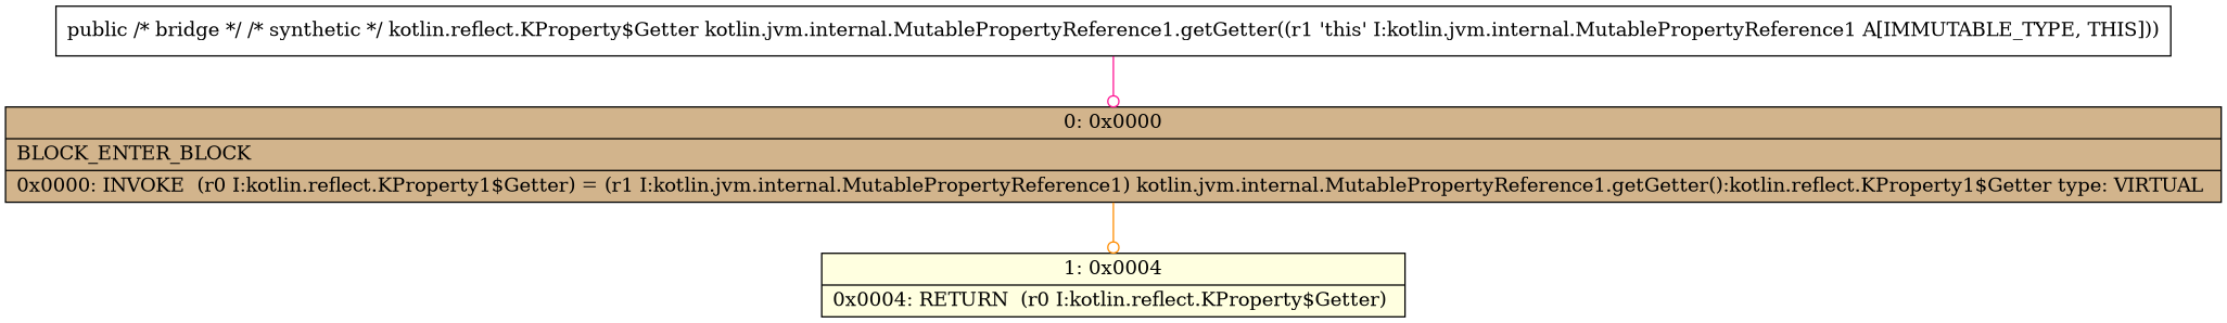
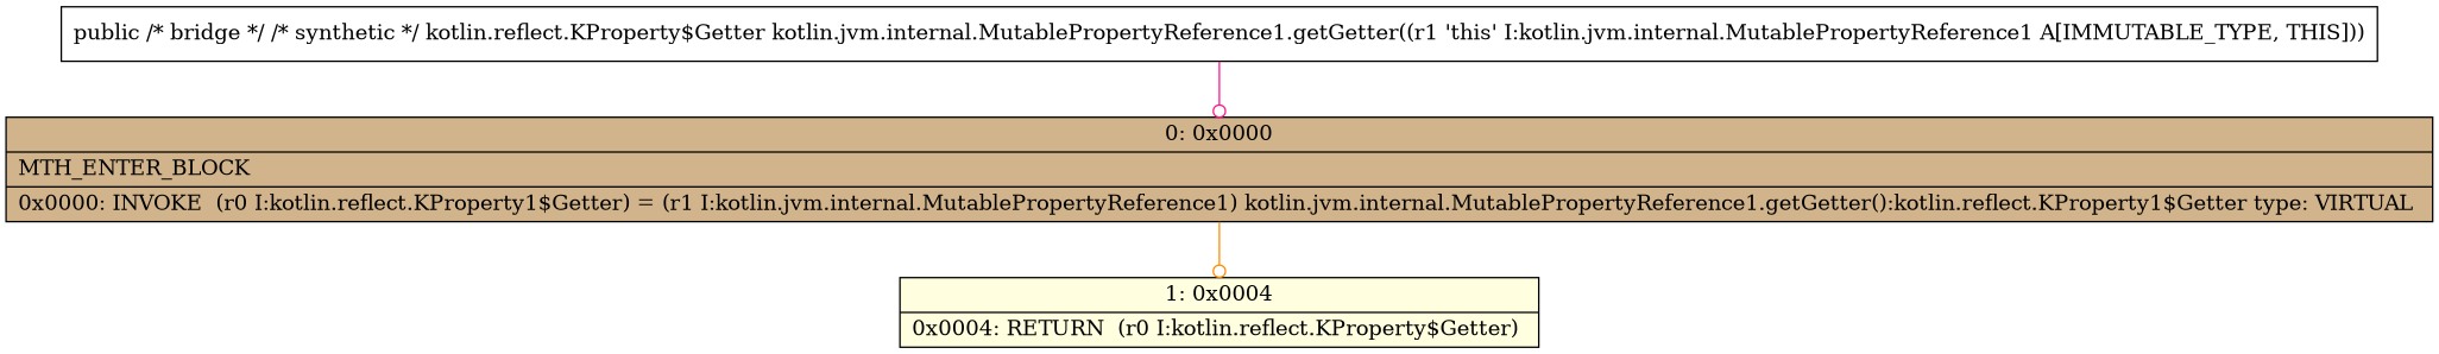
  digraph {
    node [shape=record style=filled]
    edge [arrowhead=odot]
-   n1 [label="{0\:\ 0x0000|BLOCK_ENTER_BLOCK\l|0x0000: INVOKE  (r0 I:kotlin.reflect.KProperty1$Getter) = (r1 I:kotlin.jvm.internal.MutablePropertyReference1) kotlin.jvm.internal.MutablePropertyReference1.getGetter():kotlin.reflect.KProperty1$Getter type: VIRTUAL \l}" fillcolor=tan]
+   n1 [label="{0\:\ 0x0000|MTH_ENTER_BLOCK\l|0x0000: INVOKE  (r0 I:kotlin.reflect.KProperty1$Getter) = (r1 I:kotlin.jvm.internal.MutablePropertyReference1) kotlin.jvm.internal.MutablePropertyReference1.getGetter():kotlin.reflect.KProperty1$Getter type: VIRTUAL \l}" fillcolor=tan]
    n2 [label="{1\:\ 0x0004|0x0004: RETURN  (r0 I:kotlin.reflect.KProperty$Getter) \l}" fillcolor=lightyellow]
    n3 [label="{public \/* bridge *\/ \/* synthetic *\/ kotlin.reflect.KProperty$Getter kotlin.jvm.internal.MutablePropertyReference1.getGetter((r1 'this' I:kotlin.jvm.internal.MutablePropertyReference1 A[IMMUTABLE_TYPE, THIS])) }" fillcolor=white]
    n1 -> n2 [color=darkorange]
    n3 -> n1 [color=deeppink]
  }
